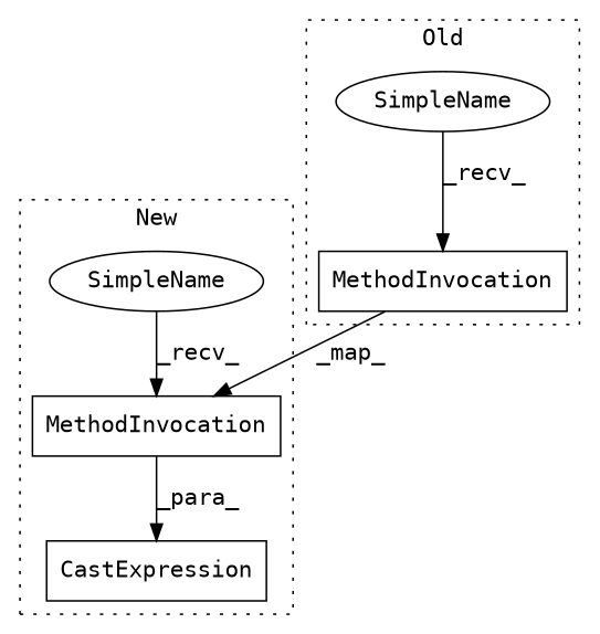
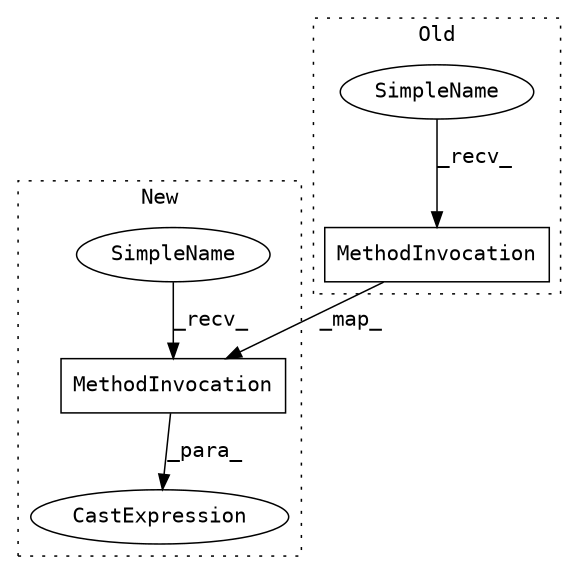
  digraph {
    fontname="DejaVu Sans Mono"
    node [a=32 shape=box fontname="DejaVu Sans Mono"]
    edge [fontname="DejaVu Sans Mono"]
    n1 [l="12,1" label=MethodInvocation s="3995,4073"]
    n2 [a=42 l=10 label=SimpleName s=3984 shape=ellipse]
-   n3 [a=11 l=12 label=CastExpression s=4442]
+   n3 [a=11 l=12 label=CastExpression s=4442 shape=ellipse]
    n4 [l="18,1" label=MethodInvocation s="4468,4552"]
    n5 [a=42 l=13 label=SimpleName s=4454 shape=ellipse]
    subgraph cluster_1 {
      label=Old
      style=dotted
      n1
      n2
    }
    subgraph cluster_2 {
      label=New
      style=dotted
      n3
      n4
      n5
    }
    n1 -> n4 [label=_map_]
    n2 -> n1 [label=_recv_]
    n4 -> n3 [label=_para_]
    n5 -> n4 [label=_recv_]
  }
